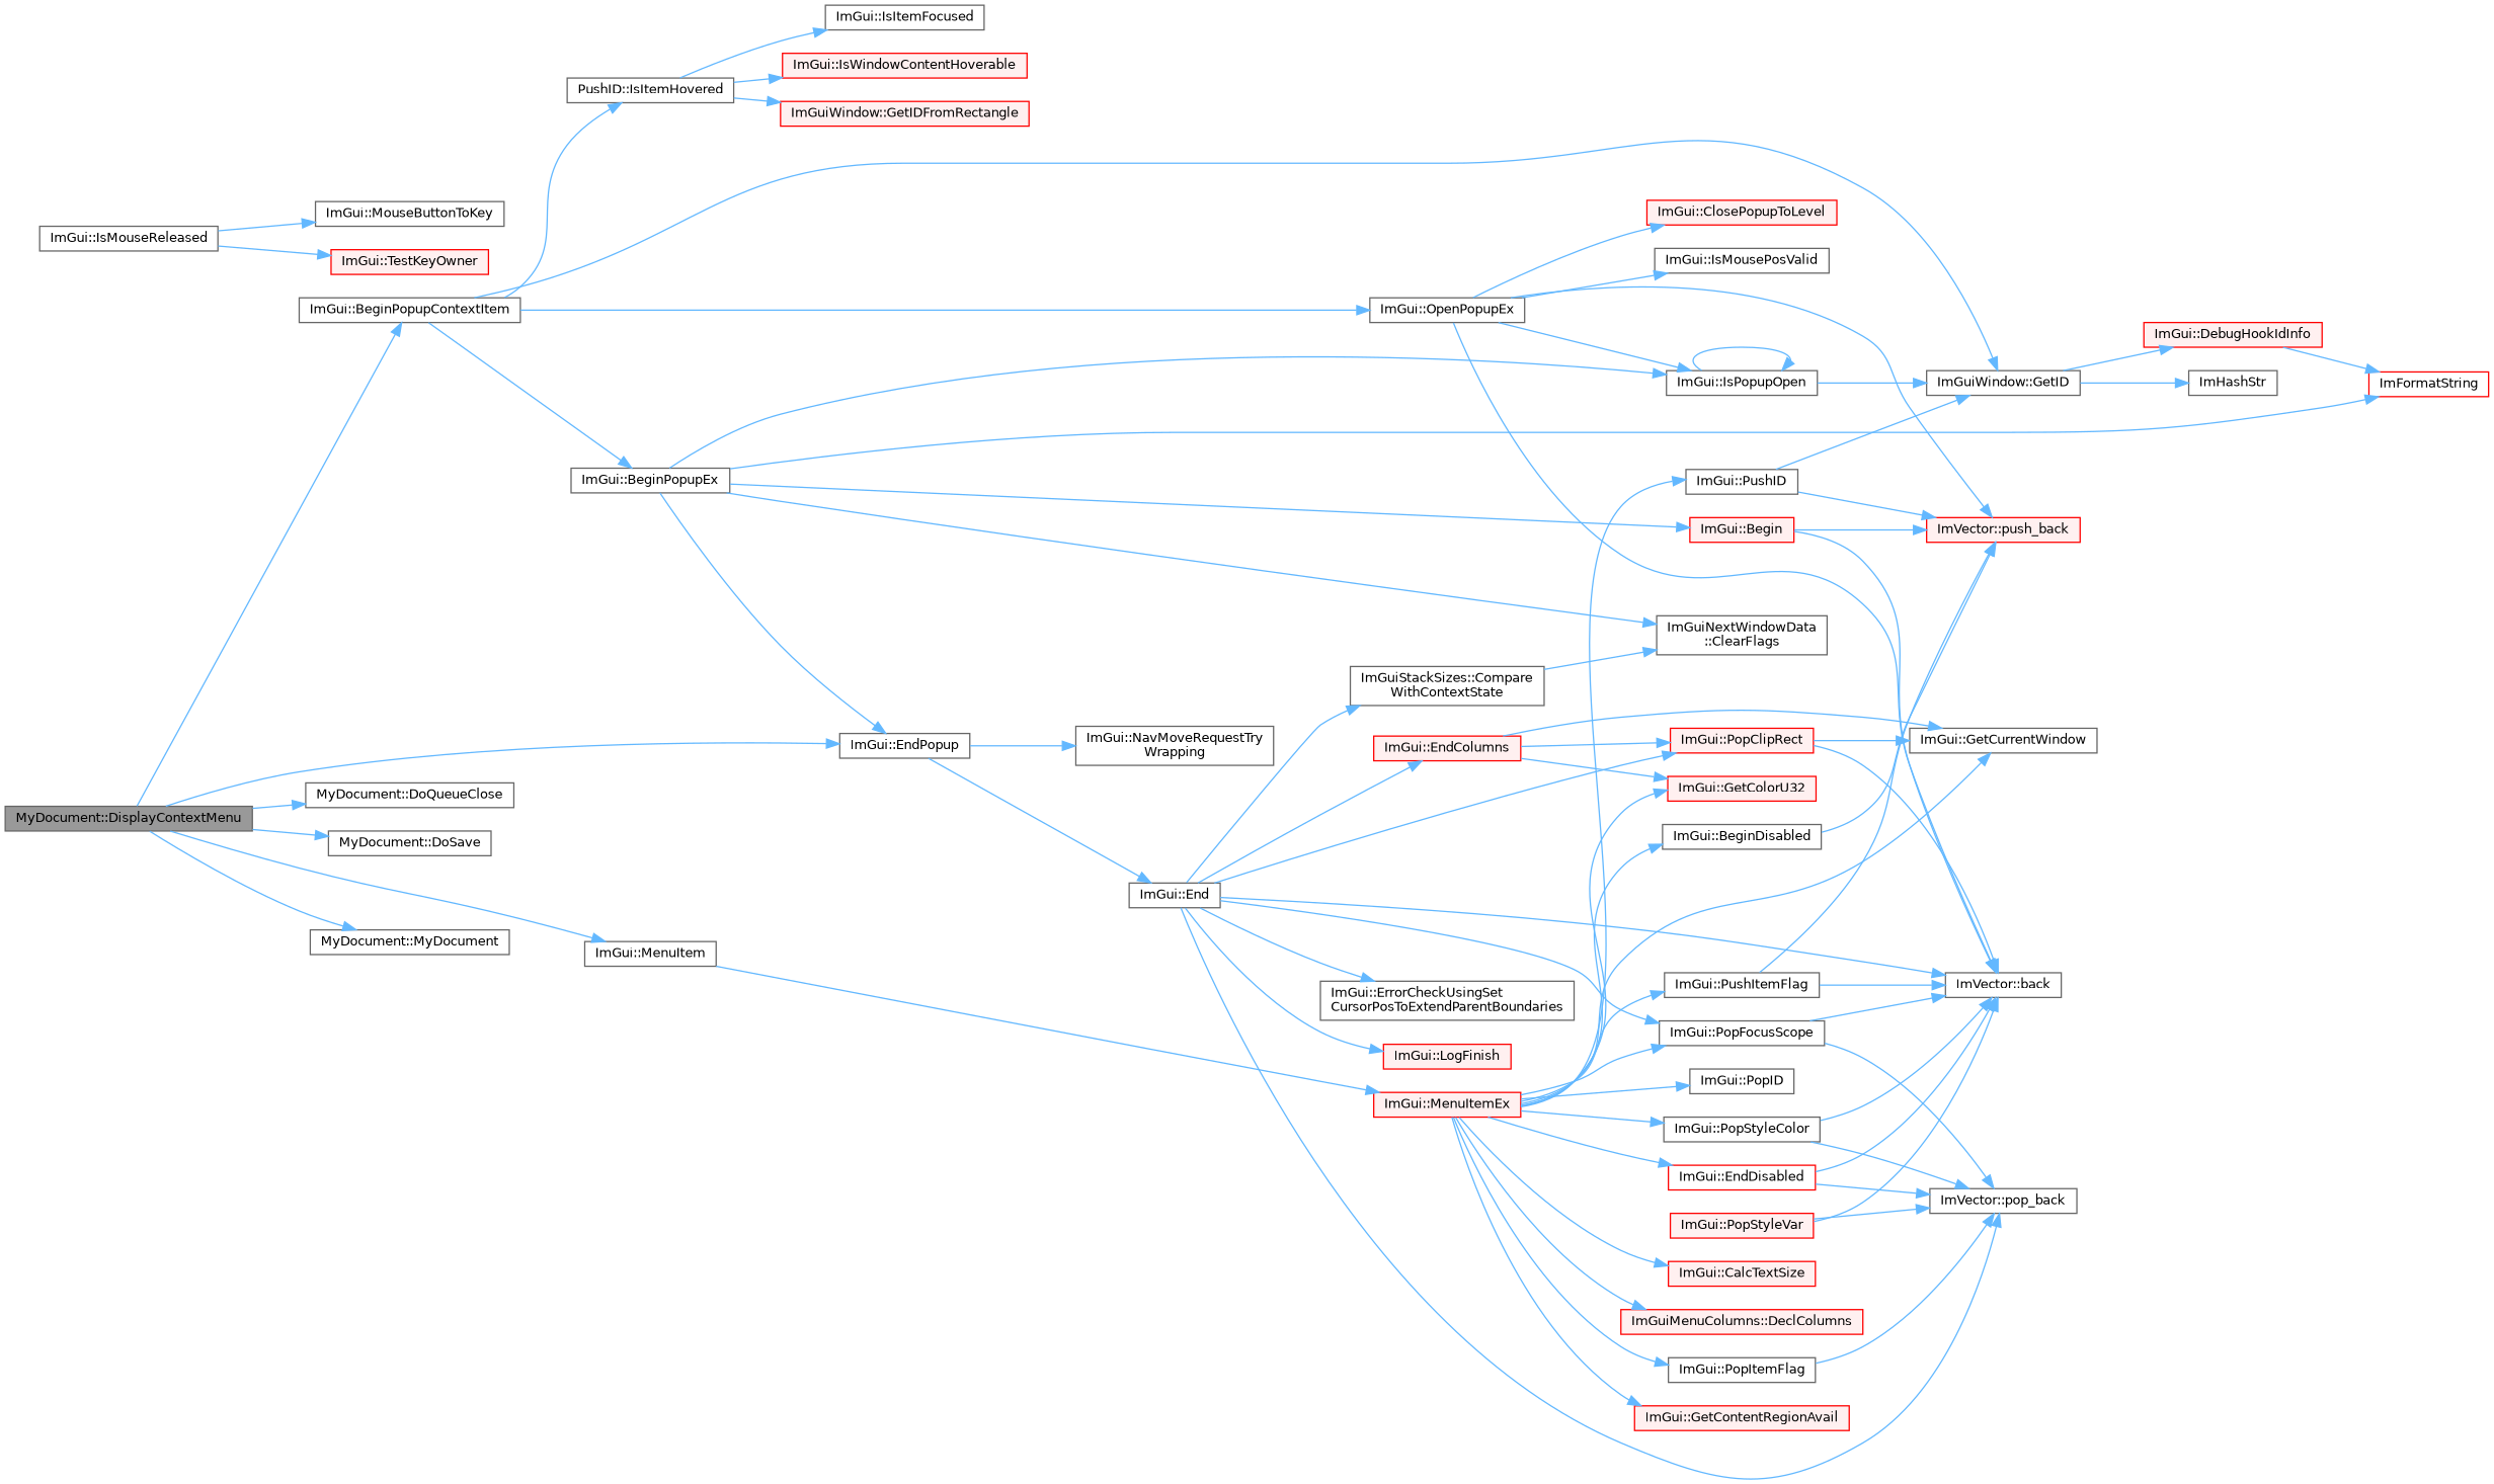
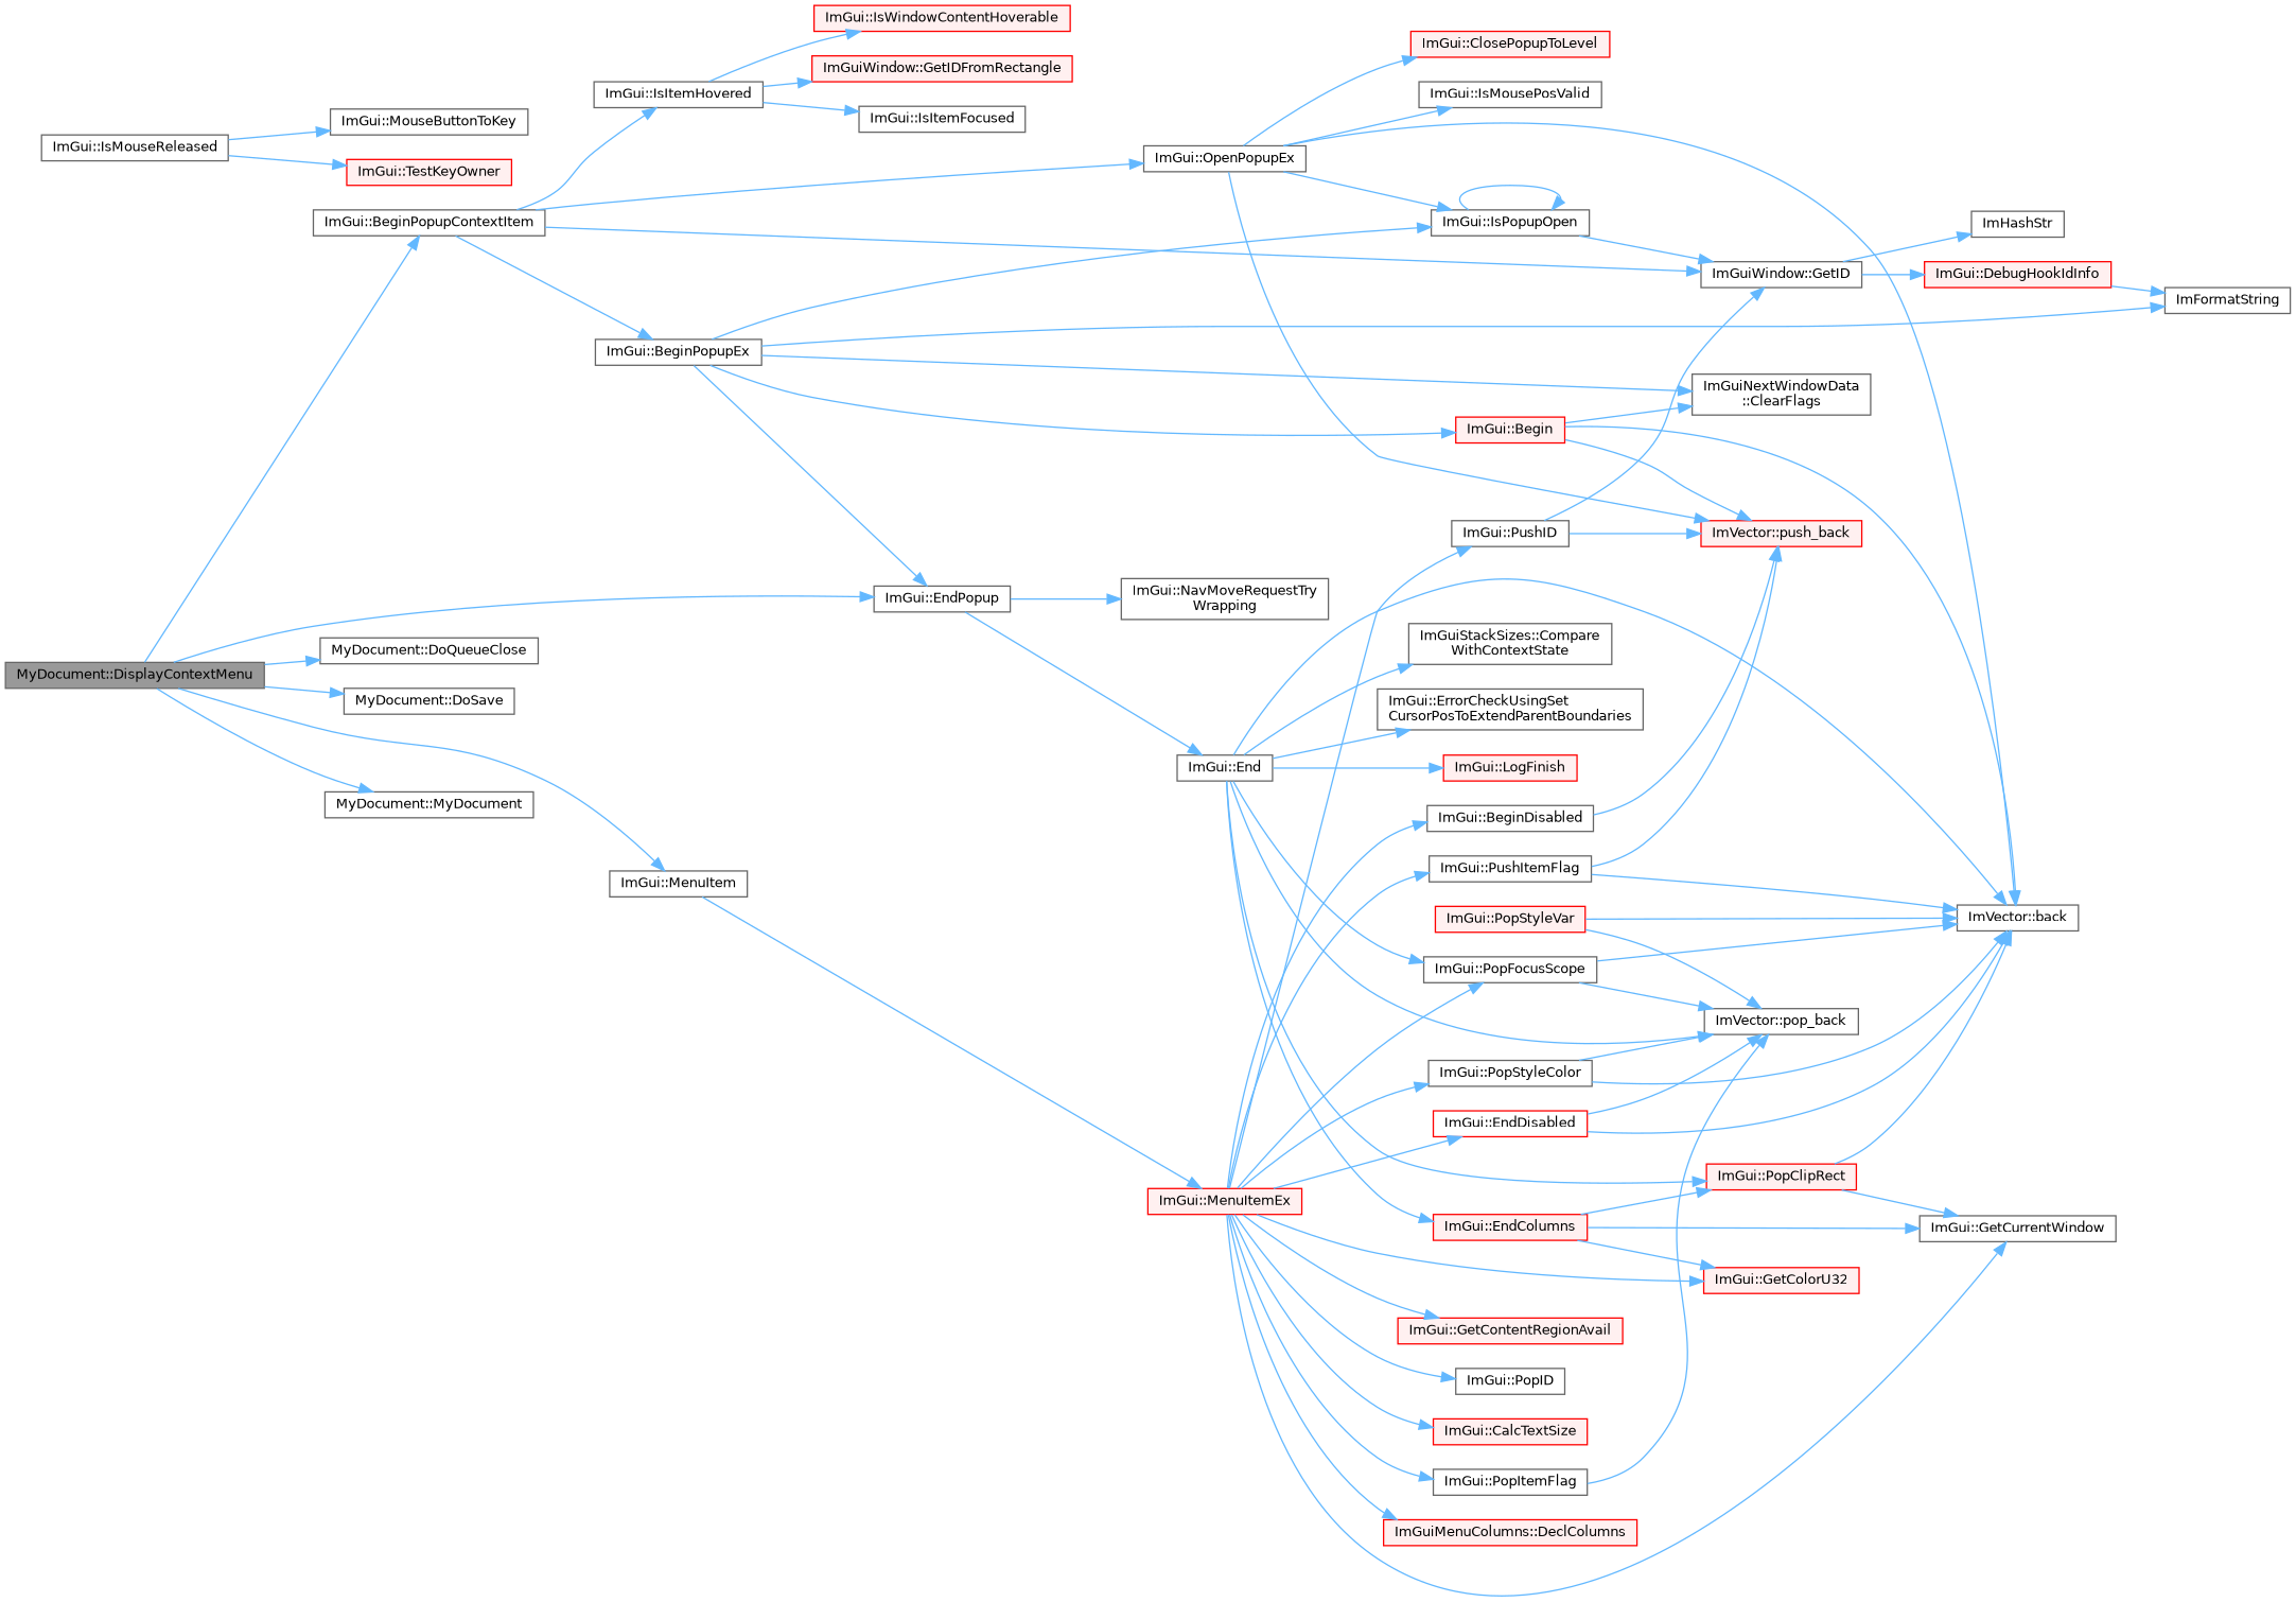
  digraph {
    rankdir=LR
    node [color=grey40 fillcolor=white fontname=Helvetica fontsize=10 shape=box style=filled]
    edge [color=steelblue1 fontname=Helvetica fontsize=10 labelfontname=Helvetica labelfontsize=10 style=solid]
    n1 [color=gray40 fillcolor=grey60 fontcolor=black height=0.2 label="MyDocument::DisplayContextMenu" width=0.4]
    n2 [height=0.2 label="ImGui::BeginPopupContextItem" width=0.4]
    n3 [height=0.2 label="ImGui::EndPopup" width=0.4]
    n4 [height=0.2 label="MyDocument::DoQueueClose" width=0.4]
    n5 [height=0.2 label="MyDocument::DoSave" width=0.4]
    n6 [height=0.2 label="ImGui::MenuItem" width=0.4]
    n7 [height=0.2 label="MyDocument::MyDocument" width=0.4]
    n8 [height=0.2 label="ImGui::BeginPopupEx" width=0.4]
    n9 [height=0.2 label="ImGuiWindow::GetID" width=0.4]
-   n10 [height=0.2 label="PushID::IsItemHovered" width=0.4]
+   n10 [height=0.2 label="ImGui::IsItemHovered" width=0.4]
    n11 [height=0.2 label="ImGui::OpenPopupEx" width=0.4]
    n12 [height=0.2 label="ImGui::End" width=0.4]
    n13 [height=0.2 label="ImGui::NavMoveRequestTry\lWrapping" width=0.4]
    n14 [color=red fillcolor="#FFF0F0" height=0.2 label="ImGui::MenuItemEx" width=0.4]
    n15 [color=red fillcolor="#FFF0F0" height=0.2 label="ImGui::Begin" width=0.4]
    n16 [height=0.2 label="ImGuiNextWindowData\l::ClearFlags" width=0.4]
-   n17 [color=red height=0.2 label=ImFormatString width=0.4]
+   n17 [height=0.2 label=ImFormatString width=0.4]
    n18 [height=0.2 label="ImGui::IsPopupOpen" width=0.4]
    n19 [color=red fillcolor="#FFF0F0" height=0.2 label="ImGui::DebugHookIdInfo" width=0.4]
    n20 [height=0.2 label=ImHashStr width=0.4]
    n21 [color=red fillcolor="#FFF0F0" height=0.2 label="ImGuiWindow::GetIDFromRectangle" width=0.4]
    n22 [height=0.2 label="ImGui::IsItemFocused" width=0.4]
    n23 [color=red fillcolor="#FFF0F0" height=0.2 label="ImGui::IsWindowContentHoverable" width=0.4]
    n24 [height=0.2 label="ImGui::IsMouseReleased" width=0.4]
    n25 [height=0.2 label="ImGui::MouseButtonToKey" width=0.4]
    n26 [color=red fillcolor="#FFF0F0" height=0.2 label="ImGui::TestKeyOwner" width=0.4]
    n27 [height=0.2 label="ImVector::back" width=0.4]
    n28 [color=red fillcolor="#FFF0F0" height=0.2 label="ImVector::push_back" width=0.4]
    n29 [color=red fillcolor="#FFF0F0" height=0.2 label="ImGui::ClosePopupToLevel" width=0.4]
    n30 [height=0.2 label="ImGui::IsMousePosValid" width=0.4]
    n31 [height=0.2 label="ImGuiStackSizes::Compare\lWithContextState" width=0.4]
    n32 [color=red fillcolor="#FFF0F0" height=0.2 label="ImGui::EndColumns" width=0.4]
    n33 [color=red fillcolor="#FFF0F0" height=0.2 label="ImGui::PopClipRect" width=0.4]
    n34 [height=0.2 label="ImGui::ErrorCheckUsingSet\lCursorPosToExtendParentBoundaries" width=0.4]
    n35 [color=red fillcolor="#FFF0F0" height=0.2 label="ImGui::LogFinish" width=0.4]
    n36 [height=0.2 label="ImVector::pop_back" width=0.4]
    n37 [height=0.2 label="ImGui::PopFocusScope" width=0.4]
    n38 [color=red fillcolor="#FFF0F0" height=0.2 label="ImGui::GetColorU32" width=0.4]
    n39 [height=0.2 label="ImGui::GetCurrentWindow" width=0.4]
    n40 [height=0.2 label="ImGui::BeginDisabled" width=0.4]
    n41 [color=red fillcolor="#FFF0F0" height=0.2 label="ImGui::CalcTextSize" width=0.4]
    n42 [color=red fillcolor="#FFF0F0" height=0.2 label="ImGuiMenuColumns::DeclColumns" width=0.4]
    n43 [color=red height=0.2 label="ImGui::EndDisabled" width=0.4]
    n44 [color=red fillcolor="#FFF0F0" height=0.2 label="ImGui::GetContentRegionAvail" width=0.4]
    n45 [height=0.2 label="ImGui::PopID" width=0.4]
    n46 [height=0.2 label="ImGui::PopItemFlag" width=0.4]
    n47 [height=0.2 label="ImGui::PopStyleColor" width=0.4]
    n48 [height=0.2 label="ImGui::PushID" width=0.4]
    n49 [height=0.2 label="ImGui::PushItemFlag" width=0.4]
    n50 [color=red fillcolor="#FFF0F0" height=0.2 label="ImGui::PopStyleVar" width=0.4]
    n1 -> n2
    n1 -> n3
    n1 -> n4
    n1 -> n5
    n1 -> n6
    n1 -> n7
    n2 -> n8
    n2 -> n9
    n2 -> n10
    n2 -> n11
    n3 -> n12
    n3 -> n13
    n6 -> n14
    n8 -> n3
    n8 -> n15
    n8 -> n16
    n8 -> n17
    n8 -> n18
    n9 -> n19
    n9 -> n20
    n10 -> n21
    n10 -> n22
    n10 -> n23
    n11 -> n18
    n11 -> n27
    n11 -> n28
    n11 -> n29
    n11 -> n30
    n12 -> n27
    n12 -> n31
    n12 -> n32
    n12 -> n33
    n12 -> n34
    n12 -> n35
    n12 -> n36
    n12 -> n37
    n14 -> n37
    n14 -> n38
    n14 -> n39
    n14 -> n40
    n14 -> n41
    n14 -> n42
    n14 -> n43
    n14 -> n44
    n14 -> n45
    n14 -> n46
    n14 -> n47
    n14 -> n48
    n14 -> n49
-   n31 -> n16
+   n15 -> n16
    n15 -> n27
    n15 -> n28
    n18 -> n9
    n18 -> n18
    n19 -> n17
    n24 -> n25
    n24 -> n26
    n32 -> n33
    n32 -> n38
    n32 -> n39
    n33 -> n27
    n33 -> n39
    n37 -> n27
    n37 -> n36
    n40 -> n28
    n43 -> n27
    n43 -> n36
    n46 -> n36
    n47 -> n27
    n47 -> n36
    n48 -> n9
    n48 -> n28
    n49 -> n27
    n49 -> n28
    n50 -> n27
    n50 -> n36
  }
